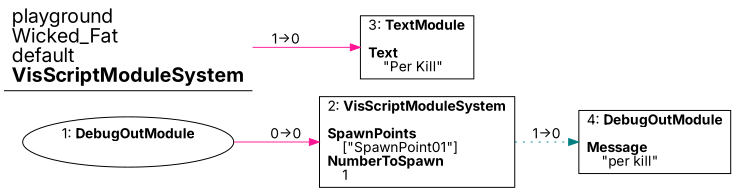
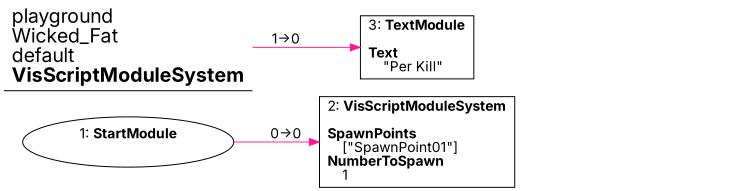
  digraph {
    fontname=Inter
    rankdir=LR
    splines=spline
    node [fontname=Inter shape=box]
    edge [color=deeppink fontname=Inter style=solid]
-   n1 [label=<1: <b>DebugOutModule</b><br/><br/>> shape=oval]
+   n1 [label=<1: <b>StartModule</b><br/><br/>> shape=oval]
    n2 [label=<2: <b>VisScriptModuleSystem</b><br/><br/><b>SpawnPoints</b><br align="left"/>    [&quot;SpawnPoint01&quot;]<br align="left"/><b>NumberToSpawn</b><br align="left"/>    1<br align="left"/>>]
-   n3 [label=<4: <b>DebugOutModule</b><br/><br/><b>Message</b><br align="left"/>    &quot;per kill&quot;<br align="left"/>>]
    n4 [label=<3: <b>TextModule</b><br/><br/><b>Text</b><br align="left"/>    &quot;Per Kill&quot;<br align="left"/>>]
    n5 [label=<<font point-size="20">playground<br align="left"/>Wicked_Fat<br align="left"/>default<br align="left"/><b>VisScriptModuleSystem</b><br align="left"/></font>> shape=underline]
    n1 -> n2 [label="0→0"]
-   n2 -> n3 [color=teal label="1→0" style=dotted]
    n5 -> n4 [label="1→0"]
  }
